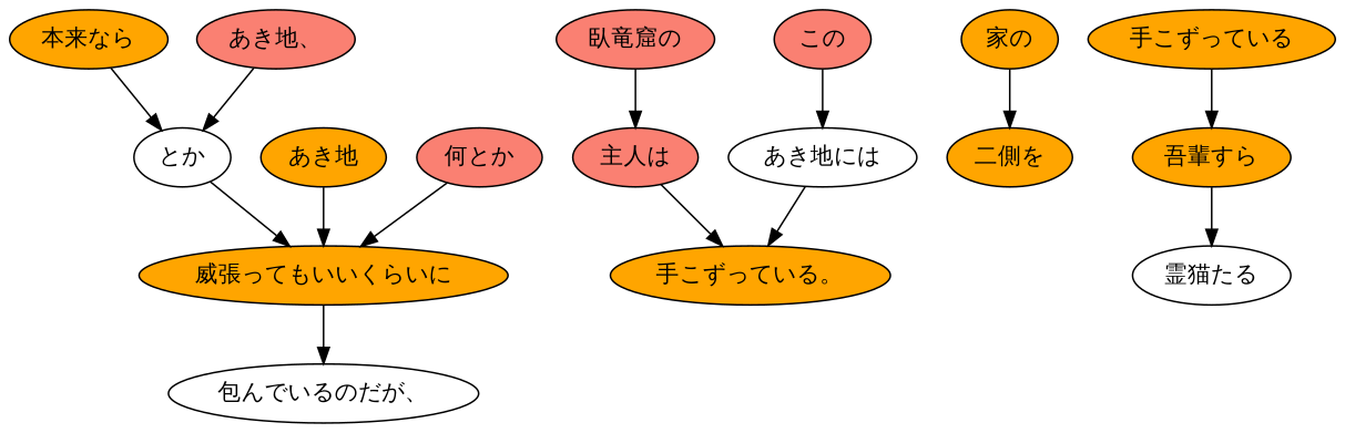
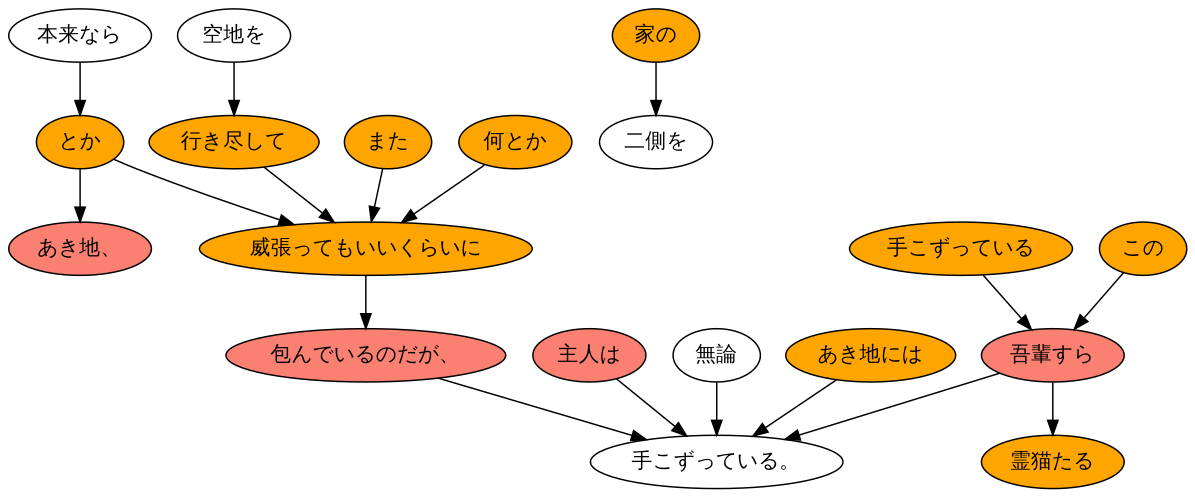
  digraph {
    node [fillcolor=orange style=filled]
-   n1 [label="本来なら"]
-   n2 [fillcolor=white label="とか"]
-   n3 [fillcolor=white label="包んでいるのだが、"]
-   n4 [label="手こずっている。"]
-   n6 [label="あき地"]
+   n1 [fillcolor=white label="本来なら"]
+   n2 [label="とか"]
+   n3 [fillcolor=salmon label="包んでいるのだが、"]
+   n4 [fillcolor=white label="手こずっている。"]
+   n5 [fillcolor=white label="空地を"]
+   n6 [label="行き尽して"]
    n7 [label="威張ってもいいくらいに"]
+   n8 [label="また"]
    n9 [fillcolor=salmon label="あき地、"]
-   n10 [fillcolor=salmon label="何とか"]
+   n10 [label="何とか"]
    n11 [label="家の"]
-   n12 [label="二側を"]
-   n13 [fillcolor=salmon label="臥竜窟の"]
+   n12 [fillcolor=white label="二側を"]
    n14 [fillcolor=salmon label="主人は"]
+   n15 [fillcolor=white label="無論"]
    n16 [label="手こずっている"]
-   n17 [label="吾輩すら"]
-   n18 [fillcolor=white label="霊猫たる"]
-   n19 [fillcolor=salmon label="この"]
-   n20 [fillcolor=white label="あき地には"]
+   n17 [fillcolor=salmon label="吾輩すら"]
+   n18 [label="霊猫たる"]
+   n19 [label="この"]
+   n20 [label="あき地には"]
    n1 -> n2
    n2 -> n7
+   n3 -> n4
+   n5 -> n6
    n6 -> n7
    n7 -> n3
-   n9 -> n2
+   n8 -> n7
+   n2 -> n9
    n10 -> n7
    n11 -> n12
-   n13 -> n14
    n14 -> n4
+   n15 -> n4
    n16 -> n17
+   n17 -> n4
    n17 -> n18
-   n19 -> n20
+   n19 -> n17
    n20 -> n4
  }
